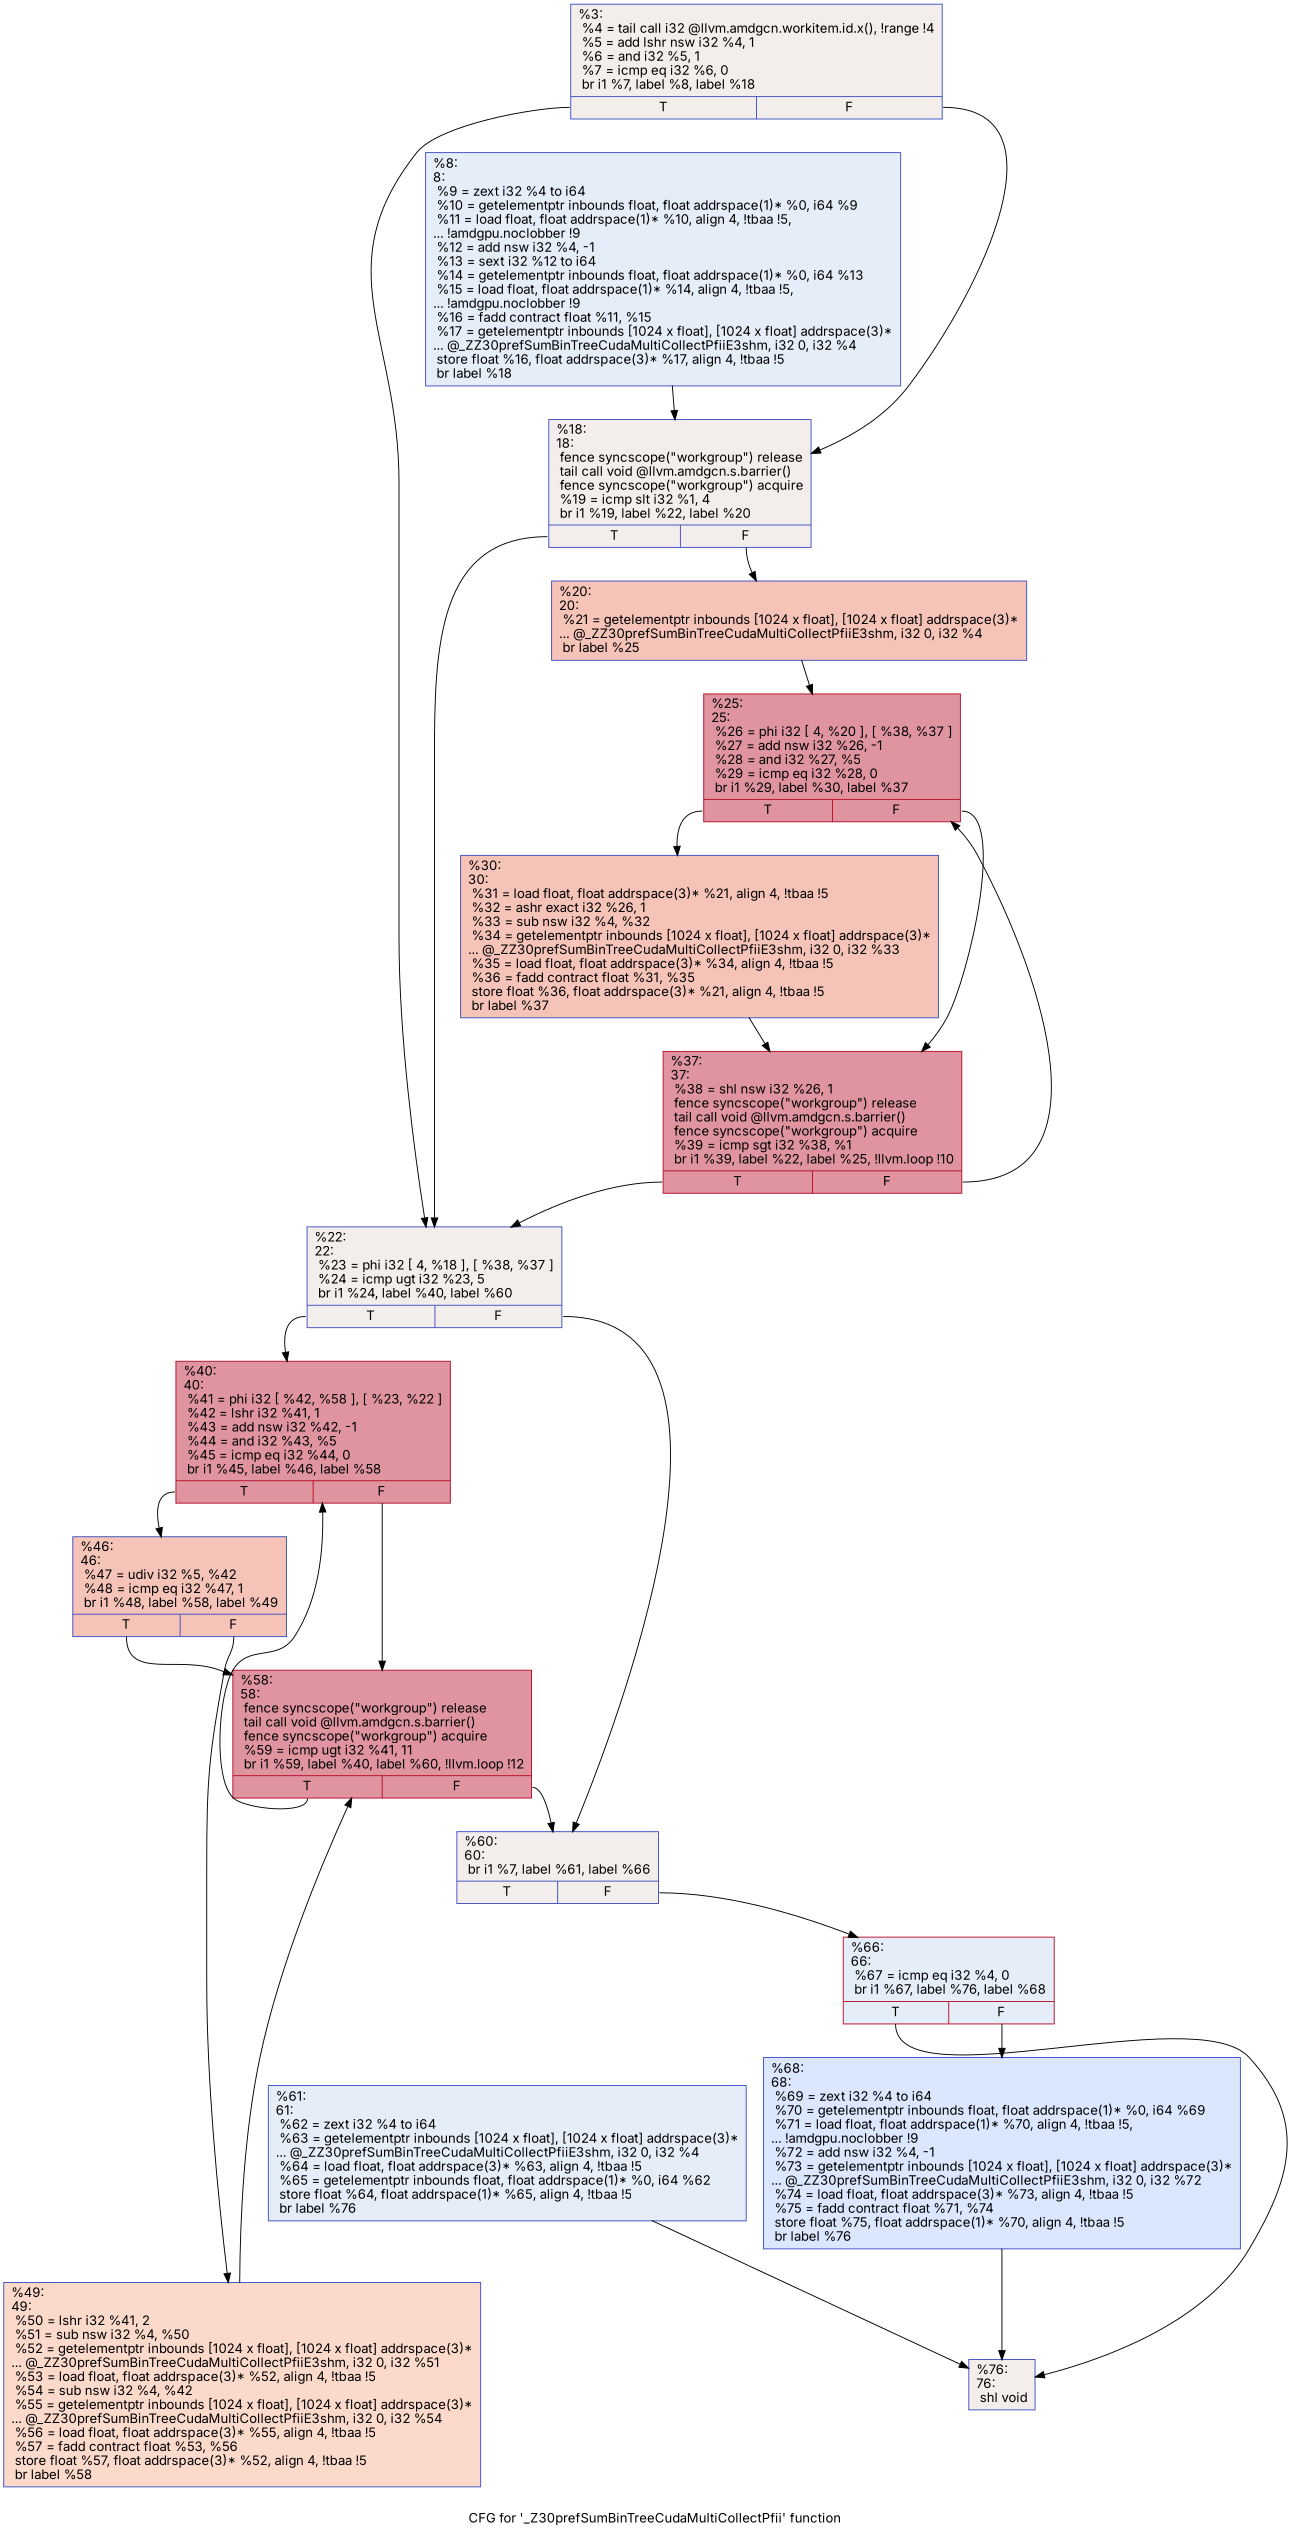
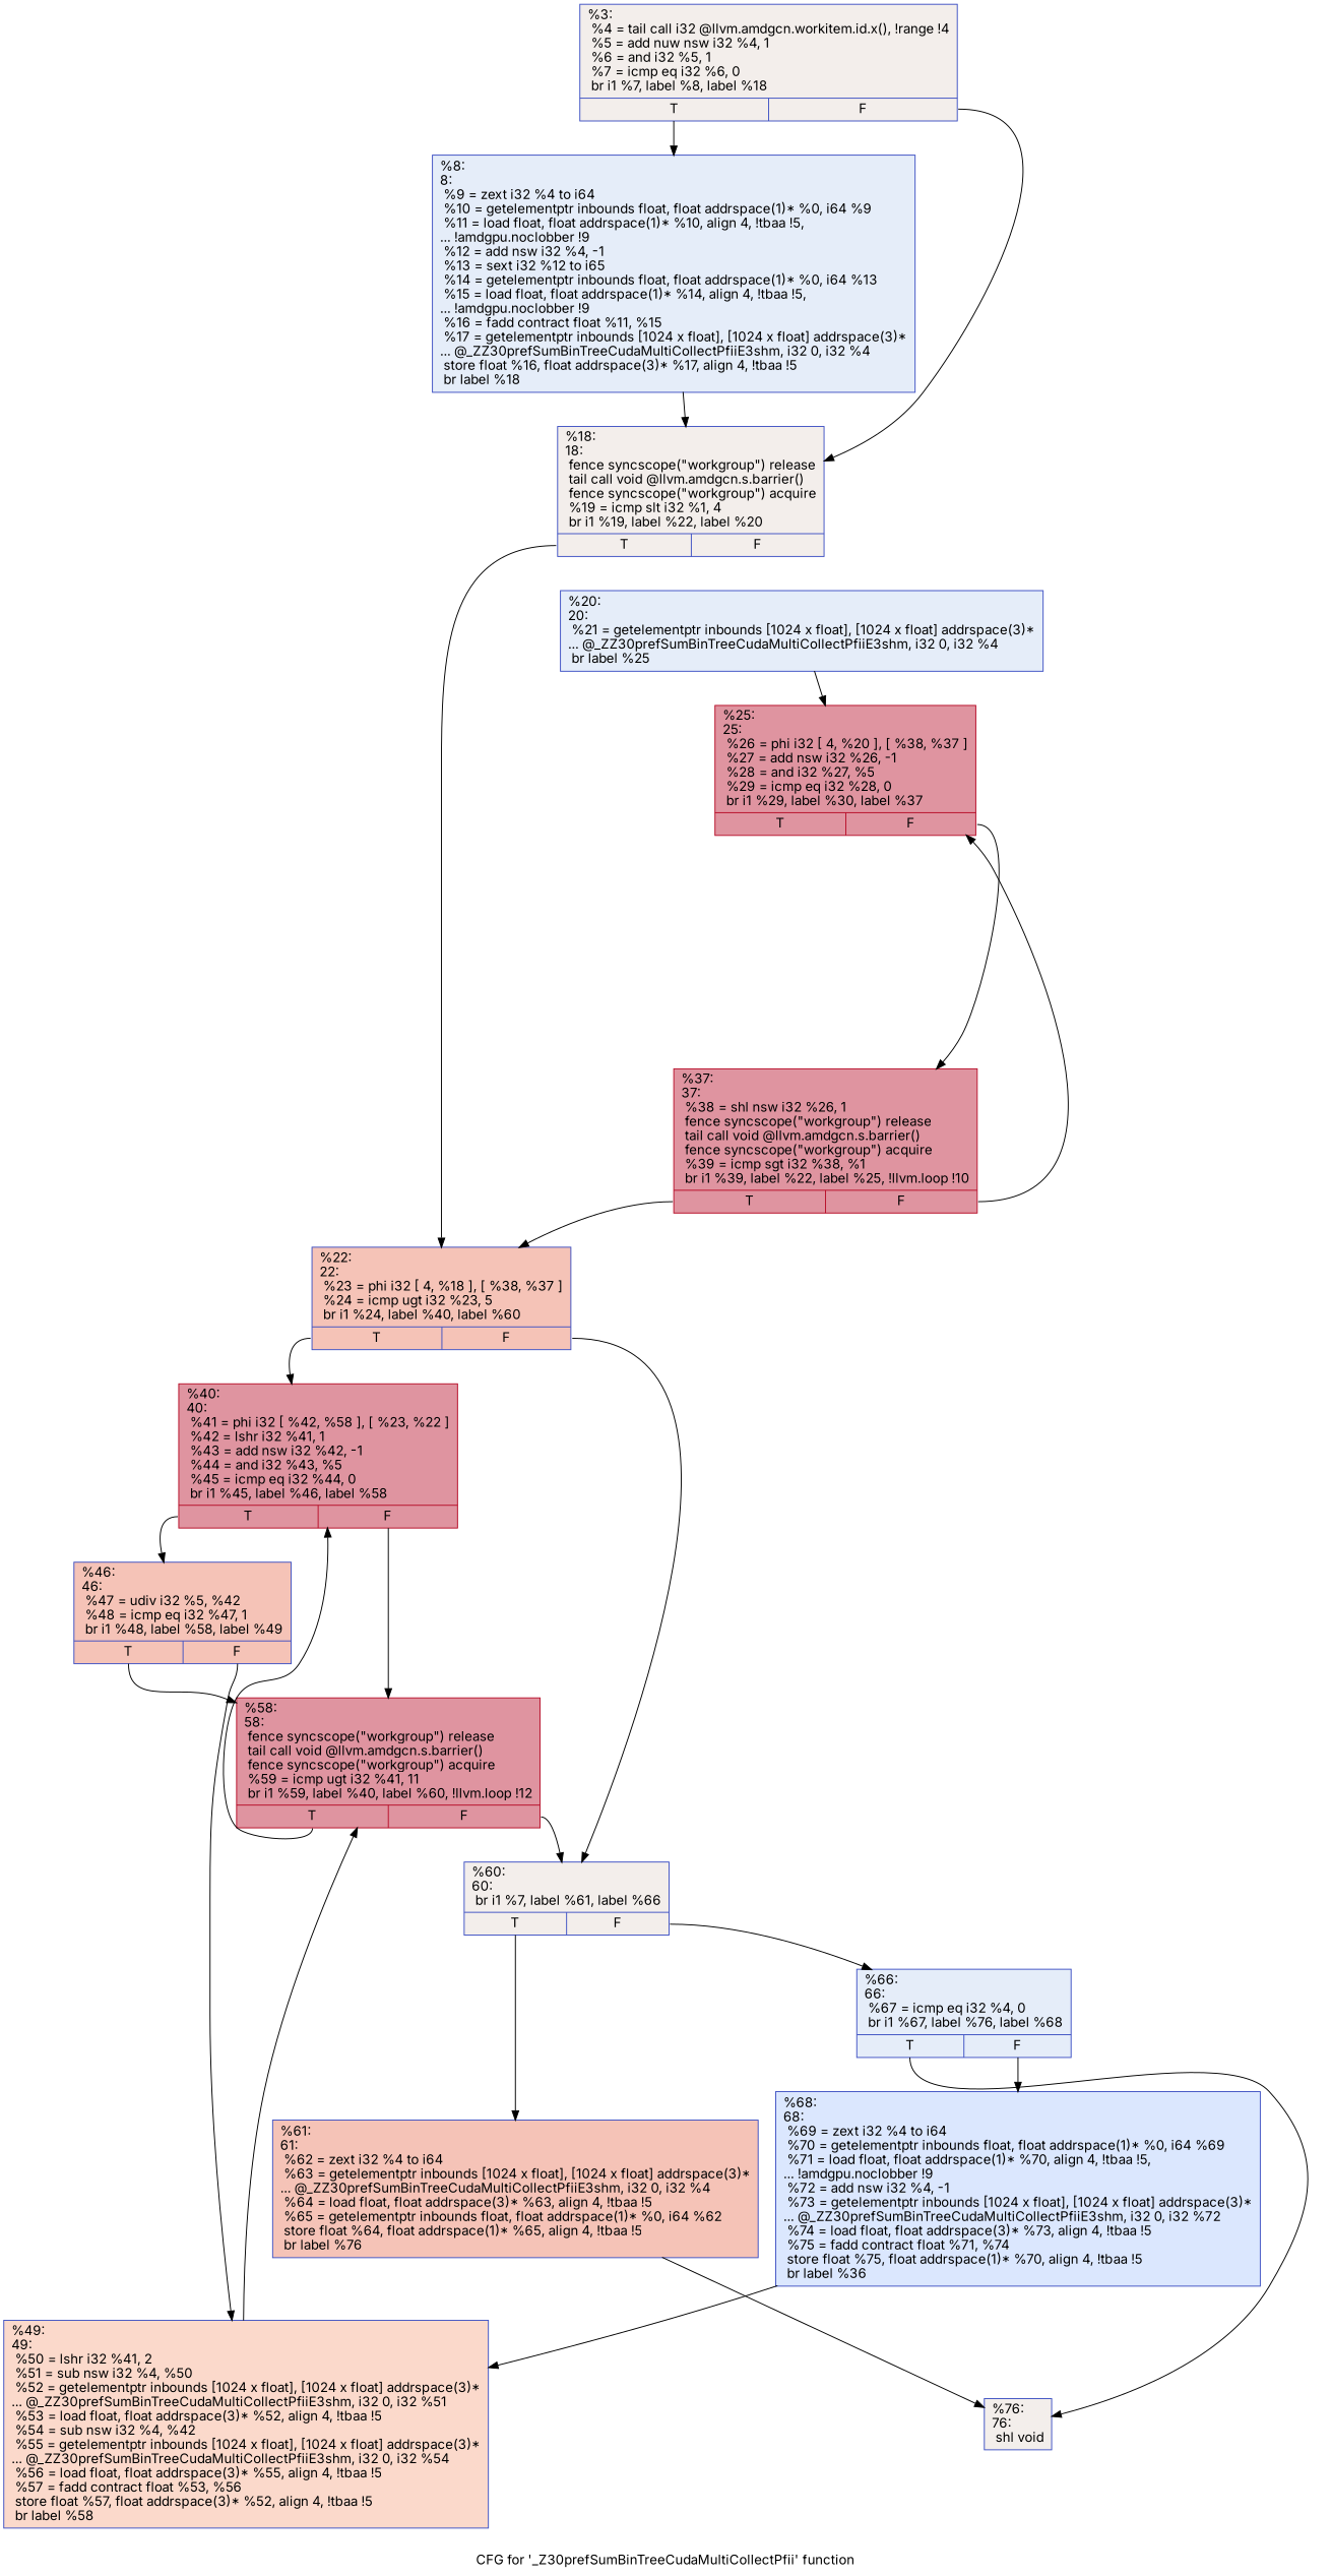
  digraph {
    fontname=Inter
    label="CFG for '_Z30prefSumBinTreeCudaMultiCollectPfii' function"
    node [color="#3d50c3ff" fillcolor="#e5d8d170" fontname=Inter shape=record style=filled]
    edge [fontname=Inter tailport=s0]
-   n1 [label="{%3:\l  %4 = tail call i32 @llvm.amdgcn.workitem.id.x(), !range !4\l  %5 = add lshr nsw i32 %4, 1\l  %6 = and i32 %5, 1\l  %7 = icmp eq i32 %6, 0\l  br i1 %7, label %8, label %18\l|{<s0>T|<s1>F}}"]
-   n2 [fillcolor="#c5d6f270" label="{%8:\l8:                                                \l  %9 = zext i32 %4 to i64\l  %10 = getelementptr inbounds float, float addrspace(1)* %0, i64 %9\l  %11 = load float, float addrspace(1)* %10, align 4, !tbaa !5,\l... !amdgpu.noclobber !9\l  %12 = add nsw i32 %4, -1\l  %13 = sext i32 %12 to i64\l  %14 = getelementptr inbounds float, float addrspace(1)* %0, i64 %13\l  %15 = load float, float addrspace(1)* %14, align 4, !tbaa !5,\l... !amdgpu.noclobber !9\l  %16 = fadd contract float %11, %15\l  %17 = getelementptr inbounds [1024 x float], [1024 x float] addrspace(3)*\l... @_ZZ30prefSumBinTreeCudaMultiCollectPfiiE3shm, i32 0, i32 %4\l  store float %16, float addrspace(3)* %17, align 4, !tbaa !5\l  br label %18\l}"]
+   n1 [label="{%3:\l  %4 = tail call i32 @llvm.amdgcn.workitem.id.x(), !range !4\l  %5 = add nuw nsw i32 %4, 1\l  %6 = and i32 %5, 1\l  %7 = icmp eq i32 %6, 0\l  br i1 %7, label %8, label %18\l|{<s0>T|<s1>F}}"]
+   n2 [fillcolor="#c5d6f270" label="{%8:\l8:                                                \l  %9 = zext i32 %4 to i64\l  %10 = getelementptr inbounds float, float addrspace(1)* %0, i64 %9\l  %11 = load float, float addrspace(1)* %10, align 4, !tbaa !5,\l... !amdgpu.noclobber !9\l  %12 = add nsw i32 %4, -1\l  %13 = sext i32 %12 to i65\l  %14 = getelementptr inbounds float, float addrspace(1)* %0, i64 %13\l  %15 = load float, float addrspace(1)* %14, align 4, !tbaa !5,\l... !amdgpu.noclobber !9\l  %16 = fadd contract float %11, %15\l  %17 = getelementptr inbounds [1024 x float], [1024 x float] addrspace(3)*\l... @_ZZ30prefSumBinTreeCudaMultiCollectPfiiE3shm, i32 0, i32 %4\l  store float %16, float addrspace(3)* %17, align 4, !tbaa !5\l  br label %18\l}"]
    n3 [label="{%18:\l18:                                               \l  fence syncscope(\"workgroup\") release\l  tail call void @llvm.amdgcn.s.barrier()\l  fence syncscope(\"workgroup\") acquire\l  %19 = icmp slt i32 %1, 4\l  br i1 %19, label %22, label %20\l|{<s0>T|<s1>F}}"]
-   n4 [label="{%22:\l22:                                               \l  %23 = phi i32 [ 4, %18 ], [ %38, %37 ]\l  %24 = icmp ugt i32 %23, 5\l  br i1 %24, label %40, label %60\l|{<s0>T|<s1>F}}"]
-   n5 [fillcolor="#e8765c70" label="{%20:\l20:                                               \l  %21 = getelementptr inbounds [1024 x float], [1024 x float] addrspace(3)*\l... @_ZZ30prefSumBinTreeCudaMultiCollectPfiiE3shm, i32 0, i32 %4\l  br label %25\l}"]
+   n4 [fillcolor="#e8765c70" label="{%22:\l22:                                               \l  %23 = phi i32 [ 4, %18 ], [ %38, %37 ]\l  %24 = icmp ugt i32 %23, 5\l  br i1 %24, label %40, label %60\l|{<s0>T|<s1>F}}"]
+   n5 [fillcolor="#c5d6f270" label="{%20:\l20:                                               \l  %21 = getelementptr inbounds [1024 x float], [1024 x float] addrspace(3)*\l... @_ZZ30prefSumBinTreeCudaMultiCollectPfiiE3shm, i32 0, i32 %4\l  br label %25\l}"]
    n6 [color="#b70d28ff" fillcolor="#b70d2870" label="{%40:\l40:                                               \l  %41 = phi i32 [ %42, %58 ], [ %23, %22 ]\l  %42 = lshr i32 %41, 1\l  %43 = add nsw i32 %42, -1\l  %44 = and i32 %43, %5\l  %45 = icmp eq i32 %44, 0\l  br i1 %45, label %46, label %58\l|{<s0>T|<s1>F}}"]
    n7 [label="{%60:\l60:                                               \l  br i1 %7, label %61, label %66\l|{<s0>T|<s1>F}}"]
    n8 [color="#b70d28ff" fillcolor="#b70d2870" label="{%25:\l25:                                               \l  %26 = phi i32 [ 4, %20 ], [ %38, %37 ]\l  %27 = add nsw i32 %26, -1\l  %28 = and i32 %27, %5\l  %29 = icmp eq i32 %28, 0\l  br i1 %29, label %30, label %37\l|{<s0>T|<s1>F}}"]
    n9 [fillcolor="#e8765c70" label="{%46:\l46:                                               \l  %47 = udiv i32 %5, %42\l  %48 = icmp eq i32 %47, 1\l  br i1 %48, label %58, label %49\l|{<s0>T|<s1>F}}"]
    n10 [color="#b70d28ff" fillcolor="#b70d2870" label="{%58:\l58:                                               \l  fence syncscope(\"workgroup\") release\l  tail call void @llvm.amdgcn.s.barrier()\l  fence syncscope(\"workgroup\") acquire\l  %59 = icmp ugt i32 %41, 11\l  br i1 %59, label %40, label %60, !llvm.loop !12\l|{<s0>T|<s1>F}}"]
-   n11 [fillcolor="#c5d6f270" label="{%61:\l61:                                               \l  %62 = zext i32 %4 to i64\l  %63 = getelementptr inbounds [1024 x float], [1024 x float] addrspace(3)*\l... @_ZZ30prefSumBinTreeCudaMultiCollectPfiiE3shm, i32 0, i32 %4\l  %64 = load float, float addrspace(3)* %63, align 4, !tbaa !5\l  %65 = getelementptr inbounds float, float addrspace(1)* %0, i64 %62\l  store float %64, float addrspace(1)* %65, align 4, !tbaa !5\l  br label %76\l}"]
-   n12 [color="#b70d28ff" fillcolor="#c5d6f270" label="{%66:\l66:                                               \l  %67 = icmp eq i32 %4, 0\l  br i1 %67, label %76, label %68\l|{<s0>T|<s1>F}}"]
-   n13 [fillcolor="#e8765c70" label="{%30:\l30:                                               \l  %31 = load float, float addrspace(3)* %21, align 4, !tbaa !5\l  %32 = ashr exact i32 %26, 1\l  %33 = sub nsw i32 %4, %32\l  %34 = getelementptr inbounds [1024 x float], [1024 x float] addrspace(3)*\l... @_ZZ30prefSumBinTreeCudaMultiCollectPfiiE3shm, i32 0, i32 %33\l  %35 = load float, float addrspace(3)* %34, align 4, !tbaa !5\l  %36 = fadd contract float %31, %35\l  store float %36, float addrspace(3)* %21, align 4, !tbaa !5\l  br label %37\l}"]
+   n11 [fillcolor="#e8765c70" label="{%61:\l61:                                               \l  %62 = zext i32 %4 to i64\l  %63 = getelementptr inbounds [1024 x float], [1024 x float] addrspace(3)*\l... @_ZZ30prefSumBinTreeCudaMultiCollectPfiiE3shm, i32 0, i32 %4\l  %64 = load float, float addrspace(3)* %63, align 4, !tbaa !5\l  %65 = getelementptr inbounds float, float addrspace(1)* %0, i64 %62\l  store float %64, float addrspace(1)* %65, align 4, !tbaa !5\l  br label %76\l}"]
+   n12 [fillcolor="#c5d6f270" label="{%66:\l66:                                               \l  %67 = icmp eq i32 %4, 0\l  br i1 %67, label %76, label %68\l|{<s0>T|<s1>F}}"]
    n14 [color="#b70d28ff" fillcolor="#b70d2870" label="{%37:\l37:                                               \l  %38 = shl nsw i32 %26, 1\l  fence syncscope(\"workgroup\") release\l  tail call void @llvm.amdgcn.s.barrier()\l  fence syncscope(\"workgroup\") acquire\l  %39 = icmp sgt i32 %38, %1\l  br i1 %39, label %22, label %25, !llvm.loop !10\l|{<s0>T|<s1>F}}"]
    n15 [fillcolor="#f7a88970" label="{%49:\l49:                                               \l  %50 = lshr i32 %41, 2\l  %51 = sub nsw i32 %4, %50\l  %52 = getelementptr inbounds [1024 x float], [1024 x float] addrspace(3)*\l... @_ZZ30prefSumBinTreeCudaMultiCollectPfiiE3shm, i32 0, i32 %51\l  %53 = load float, float addrspace(3)* %52, align 4, !tbaa !5\l  %54 = sub nsw i32 %4, %42\l  %55 = getelementptr inbounds [1024 x float], [1024 x float] addrspace(3)*\l... @_ZZ30prefSumBinTreeCudaMultiCollectPfiiE3shm, i32 0, i32 %54\l  %56 = load float, float addrspace(3)* %55, align 4, !tbaa !5\l  %57 = fadd contract float %53, %56\l  store float %57, float addrspace(3)* %52, align 4, !tbaa !5\l  br label %58\l}"]
    n16 [label="{%76:\l76:                                               \l  shl void\l}"]
-   n17 [fillcolor="#aec9fc70" label="{%68:\l68:                                               \l  %69 = zext i32 %4 to i64\l  %70 = getelementptr inbounds float, float addrspace(1)* %0, i64 %69\l  %71 = load float, float addrspace(1)* %70, align 4, !tbaa !5,\l... !amdgpu.noclobber !9\l  %72 = add nsw i32 %4, -1\l  %73 = getelementptr inbounds [1024 x float], [1024 x float] addrspace(3)*\l... @_ZZ30prefSumBinTreeCudaMultiCollectPfiiE3shm, i32 0, i32 %72\l  %74 = load float, float addrspace(3)* %73, align 4, !tbaa !5\l  %75 = fadd contract float %71, %74\l  store float %75, float addrspace(1)* %70, align 4, !tbaa !5\l  br label %76\l}"]
-   n1 -> n4
+   n17 [fillcolor="#aec9fc70" label="{%68:\l68:                                               \l  %69 = zext i32 %4 to i64\l  %70 = getelementptr inbounds float, float addrspace(1)* %0, i64 %69\l  %71 = load float, float addrspace(1)* %70, align 4, !tbaa !5,\l... !amdgpu.noclobber !9\l  %72 = add nsw i32 %4, -1\l  %73 = getelementptr inbounds [1024 x float], [1024 x float] addrspace(3)*\l... @_ZZ30prefSumBinTreeCudaMultiCollectPfiiE3shm, i32 0, i32 %72\l  %74 = load float, float addrspace(3)* %73, align 4, !tbaa !5\l  %75 = fadd contract float %71, %74\l  store float %75, float addrspace(1)* %70, align 4, !tbaa !5\l  br label %36\l}"]
+   n1 -> n2
    n1 -> n3 [tailport=s1]
    n2 -> n3
    n3 -> n4
-   n3 -> n5 [tailport=s1]
    n4 -> n6
    n4 -> n7 [tailport=s1]
    n5 -> n8
    n6 -> n9
    n6 -> n10 [tailport=s1]
+   n7 -> n11
    n7 -> n12 [tailport=s1]
-   n8 -> n13
    n8 -> n14 [tailport=s1]
    n9 -> n10
    n9 -> n15 [tailport=s1]
    n10 -> n6
    n10 -> n7 [tailport=s1]
    n11 -> n16
    n12 -> n16
    n12 -> n17 [tailport=s1]
-   n13 -> n14
    n14 -> n4
    n14 -> n8 [tailport=s1]
    n15 -> n10
-   n17 -> n16
+   n17 -> n15
  }
